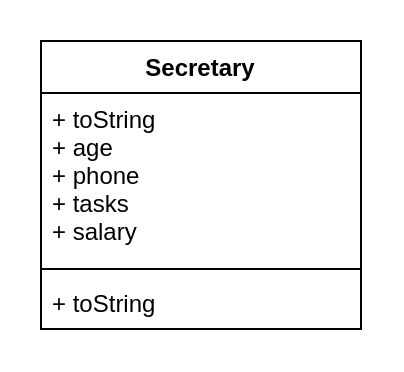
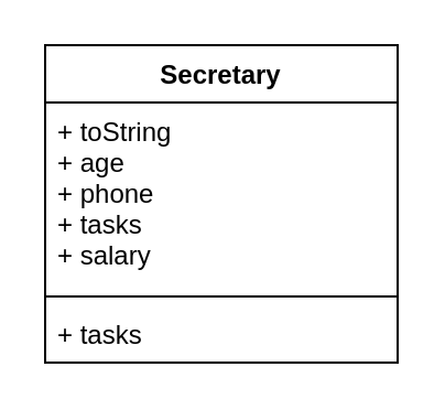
  <mxCell id="0" />
  <mxCell id="1" parent="0" />
  <mxCell id="2" value="Secretary" style="swimlane;fontStyle=1;align=center;verticalAlign=top;childLayout=stackLayout;horizontal=1;startSize=26;horizontalStack=0;resizeParent=1;resizeParentMax=0;resizeLast=0;collapsible=1;marginBottom=0;" vertex="1" parent="1"><mxGeometry x="20" y="20" width="160" height="144" as="geometry" /></mxCell>
  <mxCell id="3" value="+ toString&#10;+ age&#10;+ phone&#10;+ tasks&#10;+ salary" style="text;strokeColor=none;fillColor=none;align=left;verticalAlign=top;spacingLeft=4;spacingRight=4;overflow=hidden;rotatable=0;points=[[0,0.5],[1,0.5]];portConstraint=eastwest;" vertex="1" parent="2"><mxGeometry y="26" width="160" height="84" as="geometry" /></mxCell>
  <mxCell id="4" value="" style="line;strokeWidth=1;fillColor=none;align=left;verticalAlign=middle;spacingTop=-1;spacingLeft=3;spacingRight=3;rotatable=0;labelPosition=right;points=[];portConstraint=eastwest;" vertex="1" parent="2"><mxGeometry y="110" width="160" height="8" as="geometry" /></mxCell>
- <mxCell id="5" value="+ toString" style="text;strokeColor=none;fillColor=none;align=left;verticalAlign=top;spacingLeft=4;spacingRight=4;overflow=hidden;rotatable=0;points=[[0,0.5],[1,0.5]];portConstraint=eastwest;" vertex="1" parent="2"><mxGeometry y="118" width="160" height="26" as="geometry" /></mxCell>
+ <mxCell id="5" value="+ tasks" style="text;strokeColor=none;fillColor=none;align=left;verticalAlign=top;spacingLeft=4;spacingRight=4;overflow=hidden;rotatable=0;points=[[0,0.5],[1,0.5]];portConstraint=eastwest;" vertex="1" parent="2"><mxGeometry y="118" width="160" height="26" as="geometry" /></mxCell>
